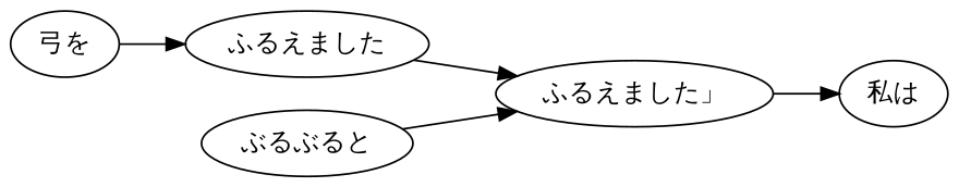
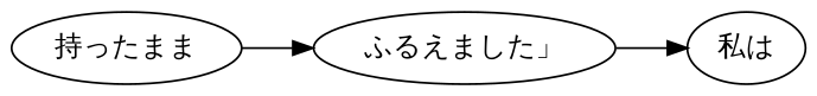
  digraph {
    rankdir=LR
    n1 [label="私は"]
    n2 [label="ふるえました」"]
-   n3 [label="弓を"]
-   n4 [label="ふるえました"]
-   n5 [label="ぶるぶると"]
+   n4 [label="持ったまま"]
    n2 -> n1
-   n3 -> n4
    n4 -> n2
-   n5 -> n2
  }
